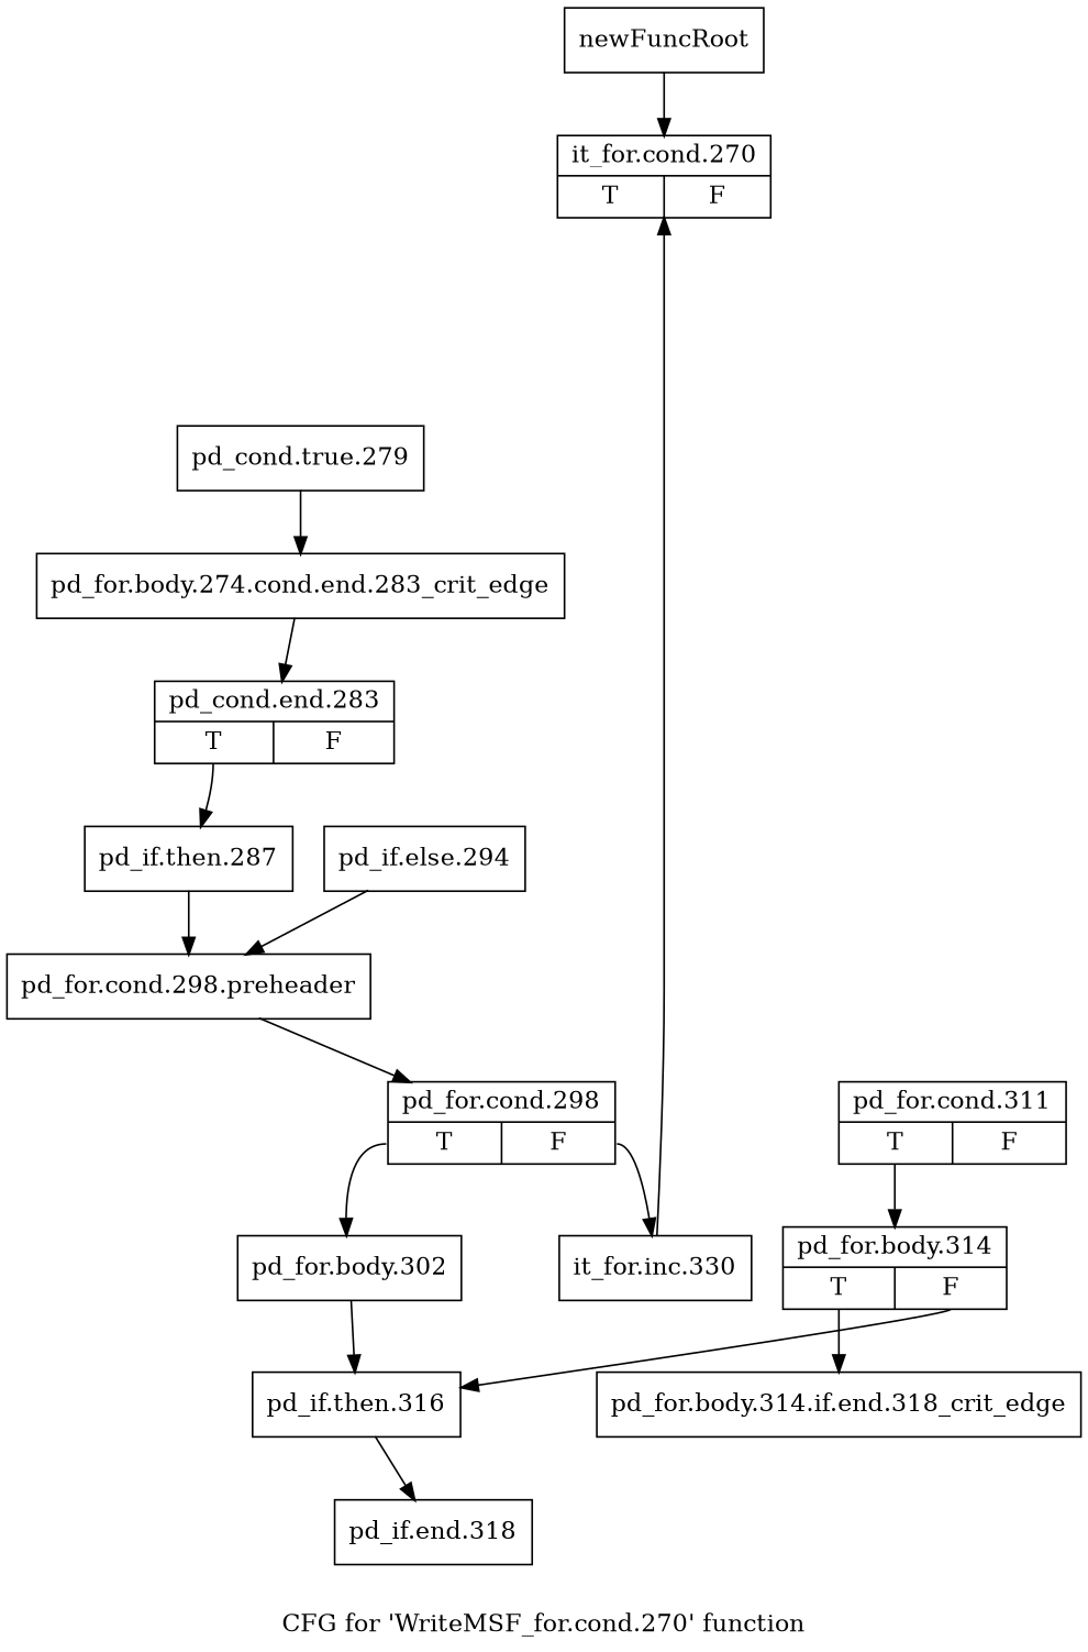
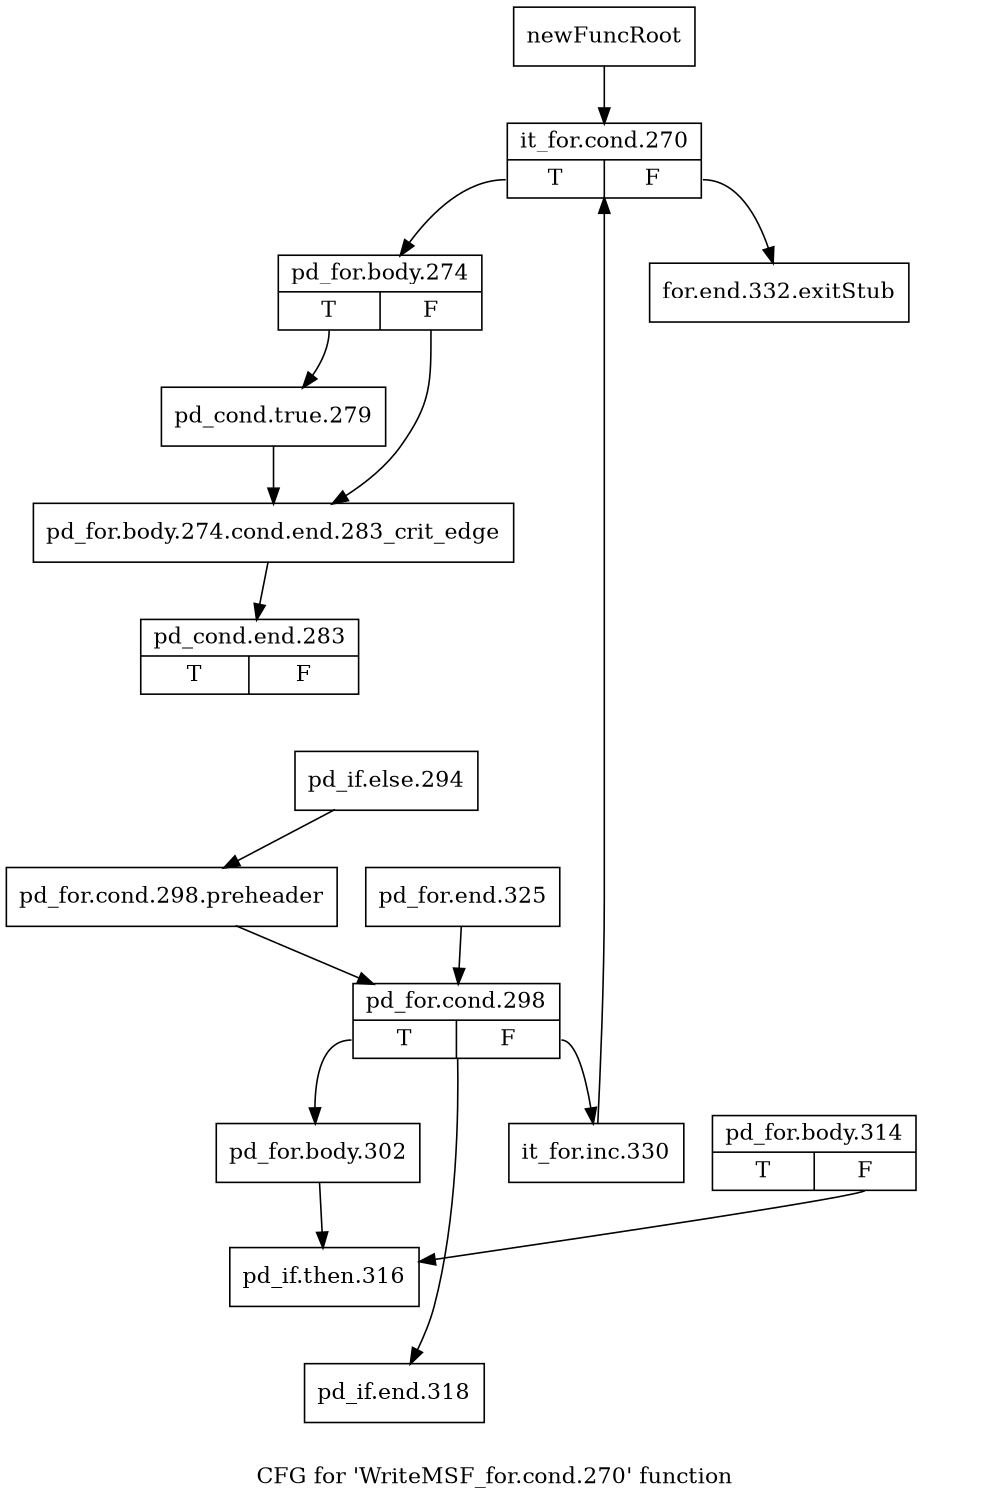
  digraph {
    label="CFG for 'WriteMSF_for.cond.270' function"
    node [shape=record]
    n1 [label="{newFuncRoot}"]
    n2 [label="{it_for.cond.270|{<s0>T|<s1>F}}"]
+   n3 [label="{for.end.332.exitStub}"]
+   n4 [label="{pd_for.body.274|{<s0>T|<s1>F}}"]
    n5 [label="{pd_cond.true.279}"]
    n6 [label="{pd_for.body.274.cond.end.283_crit_edge}"]
    n7 [label="{pd_cond.end.283|{<s0>T|<s1>F}}"]
-   n8 [label="{pd_if.then.287}"]
    n9 [label="{pd_for.cond.298.preheader}"]
    n10 [label="{pd_if.else.294}"]
    n11 [label="{pd_for.cond.298|{<s0>T|<s1>F}}"]
    n12 [label="{pd_for.body.302}"]
    n13 [label="{it_for.inc.330}"]
    n14 [label="{pd_if.then.316}"]
-   n15 [label="{pd_for.cond.311|{<s0>T|<s1>F}}"]
    n16 [label="{pd_for.body.314|{<s0>T|<s1>F}}"]
-   n17 [label="{pd_for.body.314.if.end.318_crit_edge}"]
+   n18 [label="{pd_for.end.325}"]
    n19 [label="{pd_if.end.318}"]
    n1 -> n2
+   n2 -> n3 [tailport=s1]
+   n2 -> n4 [tailport=s0]
+   n4 -> n5 [tailport=s0]
+   n4 -> n6 [tailport=s1]
    n5 -> n6
    n6 -> n7
-   n7 -> n8 [tailport=s0]
-   n8 -> n9
    n9 -> n11
    n10 -> n9
    n11 -> n12 [tailport=s0]
    n11 -> n13 [tailport=s1]
    n12 -> n14
    n13 -> n2
-   n14 -> n19
-   n15 -> n16 [tailport=s0]
+   n11 -> n19
    n16 -> n14 [tailport=s1]
-   n16 -> n17 [tailport=s0]
+   n18 -> n11
  }
